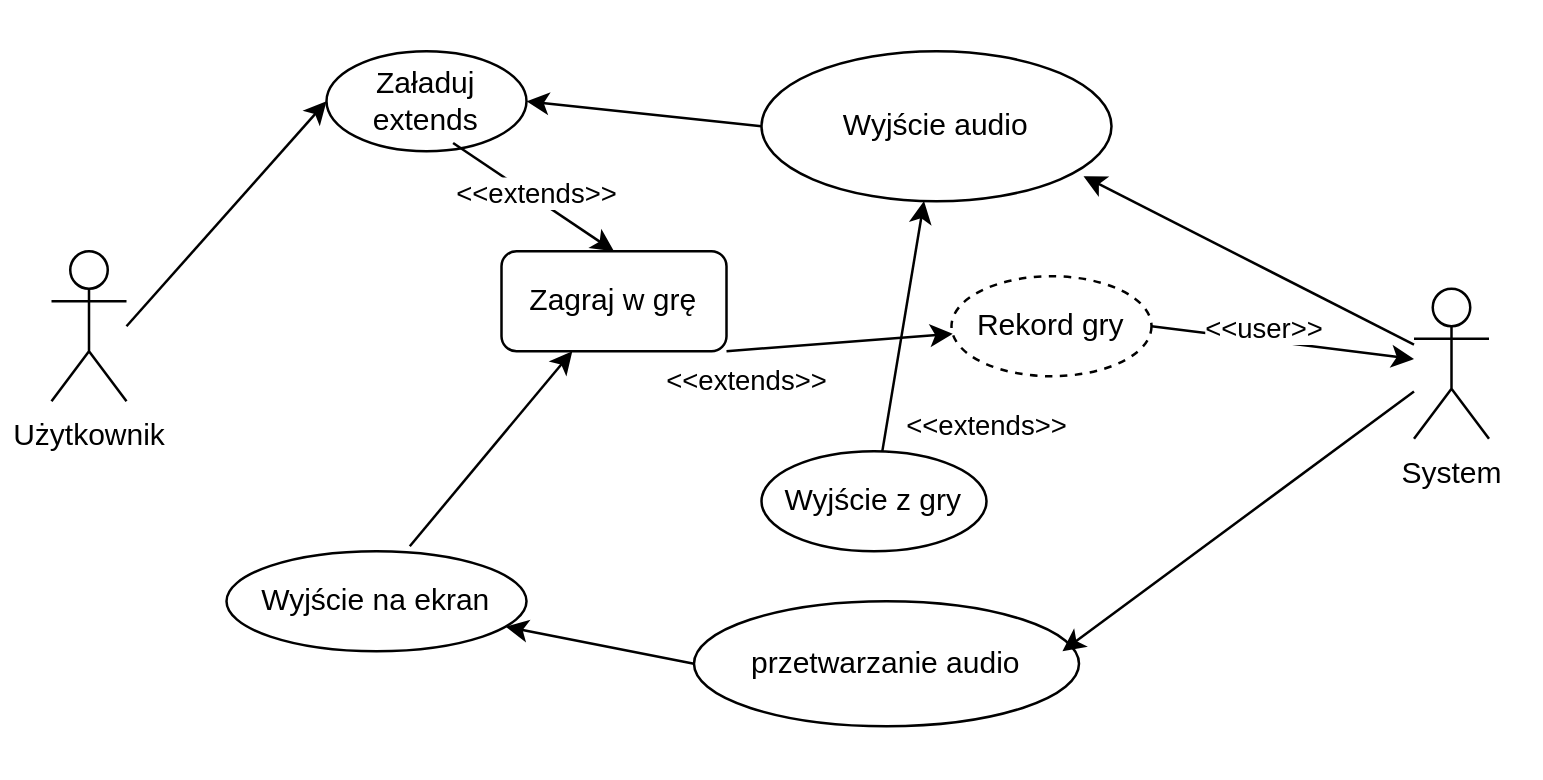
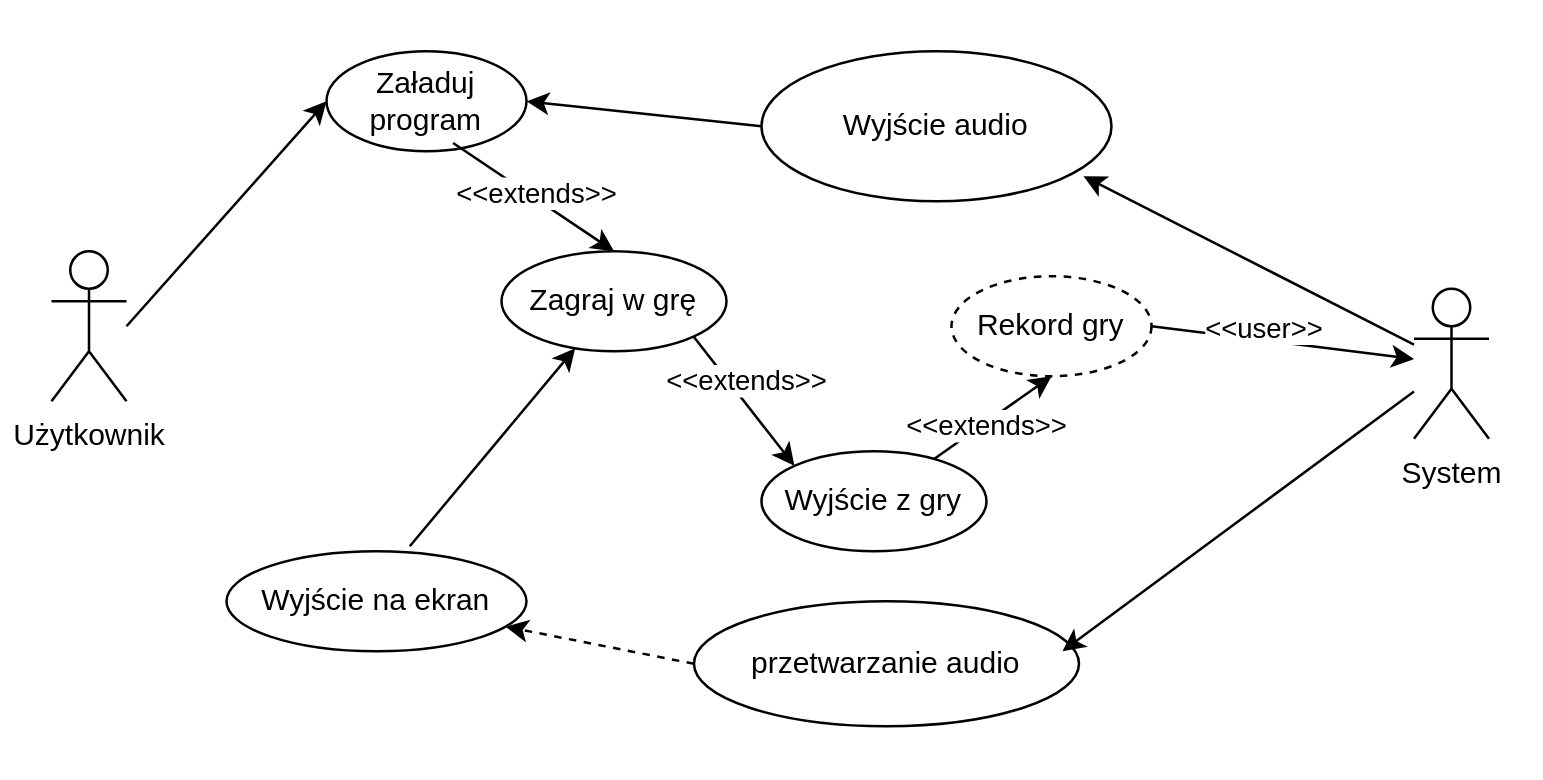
  <mxCell id="0" />
  <mxCell id="1" parent="0" />
  <mxCell id="2" value="Użytkownik" style="shape=umlActor;verticalLabelPosition=bottom;verticalAlign=top;html=1;outlineConnect=0;" vertex="1" parent="1"><mxGeometry x="20" y="100" width="30" height="60" as="geometry" /></mxCell>
  <mxCell id="3" value="System&lt;br&gt;" style="shape=umlActor;verticalLabelPosition=bottom;verticalAlign=top;html=1;outlineConnect=0;" vertex="1" parent="1"><mxGeometry x="565" y="115" width="30" height="60" as="geometry" /></mxCell>
- <mxCell id="4" value="Załaduj extends" style="ellipse;whiteSpace=wrap;html=1;" vertex="1" parent="1"><mxGeometry x="130" y="20" width="80" height="40" as="geometry" /></mxCell>
- <mxCell id="5" value="Zagraj w grę" style="whiteSpace=wrap;html=1;rounded=1;" vertex="1" parent="1"><mxGeometry x="200" y="100" width="90" height="40" as="geometry" /></mxCell>
+ <mxCell id="4" value="Załaduj program" style="ellipse;whiteSpace=wrap;html=1;" vertex="1" parent="1"><mxGeometry x="130" y="20" width="80" height="40" as="geometry" /></mxCell>
+ <mxCell id="5" value="Zagraj w grę" style="ellipse;whiteSpace=wrap;html=1;" vertex="1" parent="1"><mxGeometry x="200" y="100" width="90" height="40" as="geometry" /></mxCell>
  <mxCell id="6" value="Wyjście z gry" style="ellipse;whiteSpace=wrap;html=1;" vertex="1" parent="1"><mxGeometry x="304" y="180" width="90" height="40" as="geometry" /></mxCell>
  <mxCell id="7" value="Rekord gry" style="ellipse;whiteSpace=wrap;html=1;dashed=1;" vertex="1" parent="1"><mxGeometry x="380" y="110" width="80" height="40" as="geometry" /></mxCell>
  <mxCell id="8" value="Wyjście audio" style="ellipse;whiteSpace=wrap;html=1;" vertex="1" parent="1"><mxGeometry x="304" y="20" width="140" height="60" as="geometry" /></mxCell>
  <mxCell id="9" value="przetwarzanie audio" style="ellipse;whiteSpace=wrap;html=1;" vertex="1" parent="1"><mxGeometry x="277" y="240" width="154" height="50" as="geometry" /></mxCell>
  <mxCell id="10" value="Wyjście na ekran" style="ellipse;whiteSpace=wrap;html=1;" vertex="1" parent="1"><mxGeometry x="90" y="220" width="120" height="40" as="geometry" /></mxCell>
  <mxCell id="11" value="" style="endArrow=classic;html=1;rounded=0;entryX=0.92;entryY=0.833;entryDx=0;entryDy=0;entryPerimeter=0;" edge="1" parent="1" source="3" target="8"><mxGeometry width="50" height="50" relative="1" as="geometry"><mxPoint x="540" y="130" as="sourcePoint" /><mxPoint x="460" y="90" as="targetPoint" /></mxGeometry></mxCell>
  <mxCell id="12" value="" style="endArrow=classic;html=1;rounded=0;entryX=1;entryY=0.5;entryDx=0;entryDy=0;exitX=0;exitY=0.5;exitDx=0;exitDy=0;" edge="1" parent="1" source="8" target="4"><mxGeometry width="50" height="50" relative="1" as="geometry"><mxPoint x="290" y="50" as="sourcePoint" /><mxPoint x="255" y="69.5" as="targetPoint" /></mxGeometry></mxCell>
  <mxCell id="13" value="" style="endArrow=classic;html=1;rounded=0;entryX=0;entryY=0.5;entryDx=0;entryDy=0;" edge="1" parent="1" target="4"><mxGeometry width="50" height="50" relative="1" as="geometry"><mxPoint x="50" y="130" as="sourcePoint" /><mxPoint x="120" y="70" as="targetPoint" /></mxGeometry></mxCell>
  <mxCell id="14" value="" style="endArrow=classic;html=1;rounded=0;exitX=0.633;exitY=0.917;exitDx=0;exitDy=0;exitPerimeter=0;entryX=0.5;entryY=0;entryDx=0;entryDy=0;" edge="1" parent="1" source="4" target="5"><mxGeometry width="50" height="50" relative="1" as="geometry"><mxPoint x="180" y="70" as="sourcePoint" /><mxPoint x="260" y="90" as="targetPoint" /></mxGeometry></mxCell>
- <mxCell id="15" value="" style="endArrow=classic;html=1;rounded=0;exitX=1;exitY=1;exitDx=0;exitDy=0;" edge="1" parent="1" source="5" target="7"><mxGeometry width="50" height="50" relative="1" as="geometry"><mxPoint x="310" y="220" as="sourcePoint" /><mxPoint x="360" y="170" as="targetPoint" /></mxGeometry></mxCell>
- <mxCell id="16" value="" style="endArrow=classic;html=1;rounded=0;" edge="1" parent="1" source="6" target="8"><mxGeometry width="50" height="50" relative="1" as="geometry"><mxPoint x="354" y="190" as="sourcePoint" /><mxPoint x="404" y="140" as="targetPoint" /></mxGeometry></mxCell>
+ <mxCell id="15" value="" style="endArrow=classic;html=1;rounded=0;exitX=1;exitY=1;exitDx=0;exitDy=0;entryX=0;entryY=0;entryDx=0;entryDy=0;" edge="1" parent="1" source="5" target="6"><mxGeometry width="50" height="50" relative="1" as="geometry"><mxPoint x="310" y="220" as="sourcePoint" /><mxPoint x="360" y="170" as="targetPoint" /></mxGeometry></mxCell>
+ <mxCell id="16" value="" style="endArrow=classic;html=1;rounded=0;entryX=0.5;entryY=1;entryDx=0;entryDy=0;" edge="1" parent="1" source="6" target="7"><mxGeometry width="50" height="50" relative="1" as="geometry"><mxPoint x="354" y="190" as="sourcePoint" /><mxPoint x="404" y="140" as="targetPoint" /></mxGeometry></mxCell>
  <mxCell id="17" value="" style="endArrow=classic;html=1;rounded=0;exitX=0.611;exitY=-0.05;exitDx=0;exitDy=0;exitPerimeter=0;" edge="1" parent="1" source="10" target="5"><mxGeometry width="50" height="50" relative="1" as="geometry"><mxPoint x="220" y="210" as="sourcePoint" /><mxPoint x="270" y="160" as="targetPoint" /></mxGeometry></mxCell>
- <mxCell id="18" value="" style="endArrow=classic;html=1;rounded=0;exitX=0;exitY=0.5;exitDx=0;exitDy=0;" edge="1" parent="1" source="9" target="10"><mxGeometry width="50" height="50" relative="1" as="geometry"><mxPoint x="300" y="290" as="sourcePoint" /><mxPoint x="350" y="240" as="targetPoint" /></mxGeometry></mxCell>
+ <mxCell id="18" value="" style="endArrow=classic;html=1;rounded=0;exitX=0;exitY=0.5;exitDx=0;exitDy=0;dashed=1;" edge="1" parent="1" source="9" target="10"><mxGeometry width="50" height="50" relative="1" as="geometry"><mxPoint x="300" y="290" as="sourcePoint" /><mxPoint x="350" y="240" as="targetPoint" /></mxGeometry></mxCell>
  <mxCell id="19" value="" style="endArrow=classic;html=1;rounded=0;entryX=0.957;entryY=0.4;entryDx=0;entryDy=0;entryPerimeter=0;" edge="1" parent="1" source="3" target="9"><mxGeometry width="50" height="50" relative="1" as="geometry"><mxPoint x="570" y="190" as="sourcePoint" /><mxPoint x="550" y="200" as="targetPoint" /></mxGeometry></mxCell>
  <mxCell id="20" value="" style="endArrow=classic;html=1;rounded=0;exitX=1;exitY=0.5;exitDx=0;exitDy=0;" edge="1" parent="1" source="7" target="3"><mxGeometry width="50" height="50" relative="1" as="geometry"><mxPoint x="460" y="165" as="sourcePoint" /><mxPoint x="510" y="115" as="targetPoint" /></mxGeometry></mxCell>
  <mxCell id="21" value="&amp;lt;&amp;lt;user&amp;gt;&amp;gt;" style="edgeLabel;html=1;align=center;verticalAlign=middle;resizable=0;points=[];" vertex="1" connectable="0" parent="20"><mxGeometry x="-0.259" y="4" relative="1" as="geometry"><mxPoint x="5" as="offset" /></mxGeometry></mxCell>
  <mxCell id="22" value="&amp;lt;&amp;lt;extends&amp;gt;&amp;gt;" style="edgeLabel;html=1;align=center;verticalAlign=middle;resizable=0;points=[];" vertex="1" connectable="0" parent="1"><mxGeometry x="400.261" y="167.136" as="geometry"><mxPoint x="-7" y="2" as="offset" /></mxGeometry></mxCell>
  <mxCell id="23" value="&amp;lt;&amp;lt;extends&amp;gt;&amp;gt;" style="edgeLabel;html=1;align=center;verticalAlign=middle;resizable=0;points=[];" vertex="1" connectable="0" parent="1"><mxGeometry x="304.001" y="149.996" as="geometry"><mxPoint x="-7" y="2" as="offset" /></mxGeometry></mxCell>
  <mxCell id="24" value="&amp;lt;&amp;lt;extends&amp;gt;&amp;gt;" style="edgeLabel;html=1;align=center;verticalAlign=middle;resizable=0;points=[];" vertex="1" connectable="0" parent="1"><mxGeometry x="220.001" y="74.996" as="geometry"><mxPoint x="-7" y="2" as="offset" /></mxGeometry></mxCell>
